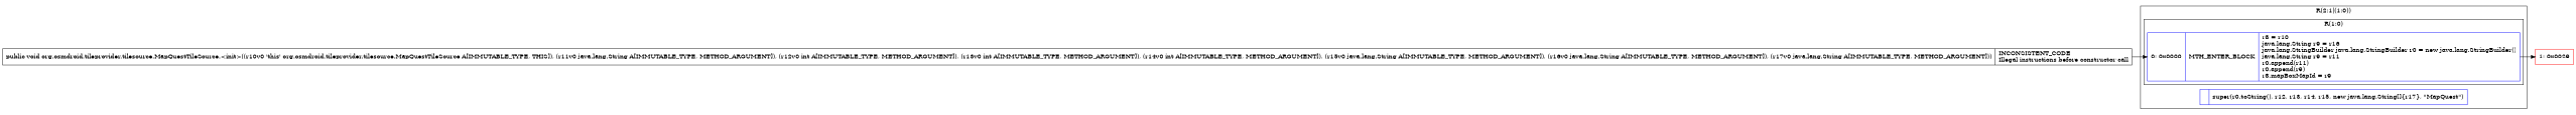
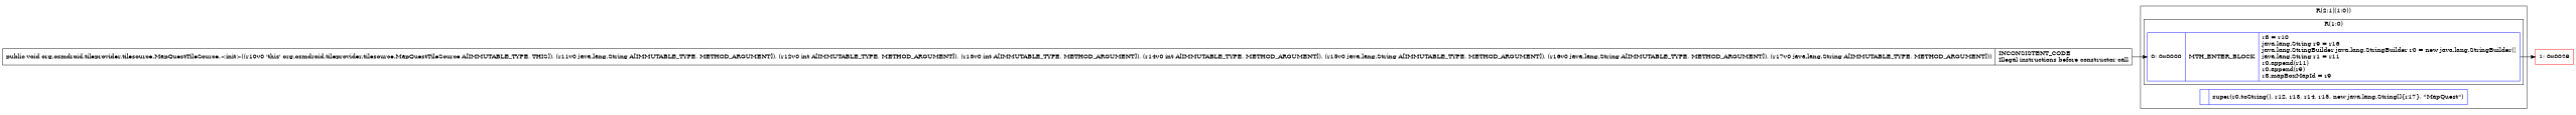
  digraph {
    rankdir=LR
    node [color=blue shape=record]
-   n1 [label="{0\:\ 0x0000|MTH_ENTER_BLOCK\l|r8 = r10\ljava.lang.String r9 = r16\ljava.lang.StringBuilder java.lang.StringBuilder r0 = new java.lang.StringBuilder()\ljava.lang.String r9 = r11\lr0.append(r11)\lr0.append(r9)\lr8.mapBoxMapId = r9\l}"]
+   n1 [label="{0\:\ 0x0000|MTH_ENTER_BLOCK\l|r8 = r10\ljava.lang.String r9 = r16\ljava.lang.StringBuilder java.lang.StringBuilder r0 = new java.lang.StringBuilder()\ljava.lang.String r1 = r11\lr0.append(r11)\lr0.append(r9)\lr8.mapBoxMapId = r9\l}"]
    n2 [label="{|super(r0.toString(), r12, r13, r14, r15, new java.lang.String[]\{r17\}, \"MapQuest\")\l}"]
    n3 [color=red label="{1\:\ 0x0029}"]
    n4 [label="{public void org.osmdroid.tileprovider.tilesource.MapQuestTileSource.\<init\>((r10v0 'this' org.osmdroid.tileprovider.tilesource.MapQuestTileSource A[IMMUTABLE_TYPE, THIS]), (r11v0 java.lang.String A[IMMUTABLE_TYPE, METHOD_ARGUMENT]), (r12v0 int A[IMMUTABLE_TYPE, METHOD_ARGUMENT]), (r13v0 int A[IMMUTABLE_TYPE, METHOD_ARGUMENT]), (r14v0 int A[IMMUTABLE_TYPE, METHOD_ARGUMENT]), (r15v0 java.lang.String A[IMMUTABLE_TYPE, METHOD_ARGUMENT]), (r16v0 java.lang.String A[IMMUTABLE_TYPE, METHOD_ARGUMENT]), (r17v0 java.lang.String A[IMMUTABLE_TYPE, METHOD_ARGUMENT]))  | INCONSISTENT_CODE\lIllegal instructions before constructor call\l}" color=""]
    subgraph cluster_1 {
      label="R(2:1|(1:0))"
      n2
      subgraph cluster_2 {
        label="R(1:0)"
        n1
      }
    }
    n1 -> n3
    n4 -> n1
  }
